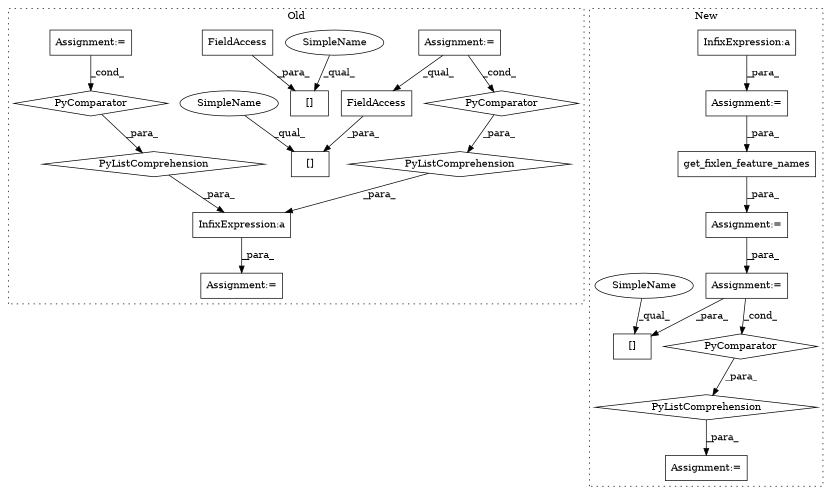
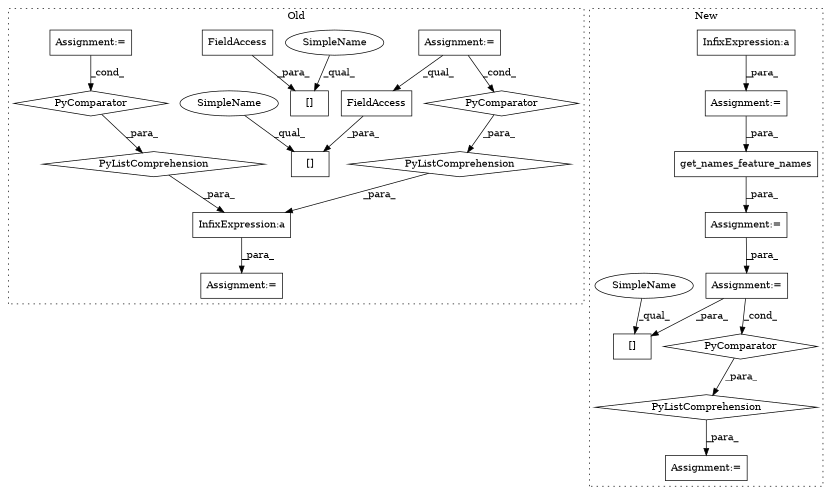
  digraph {
    node [a=7 l=1 s=1534 shape=box]
    n1 [a=109 l=144 label=PyListComprehension s=1679 shape=diamond]
    n2 [a=27 l=14 label="InfixExpression:a" s=1665]
    n3 [a=109 l=136 label=PyListComprehension shape=diamond]
    n4 [a=113 l=44 label=PyComparator s=1618 shape=diamond]
    n5 [label="Assignment:=" s=1375]
    n6 [a=113 l=40 label=PyComparator s=1775 shape=diamond]
    n7 [l=44 label="Assignment:=" s=1618]
    n8 [a=2 l="13,1" label="[]" s="1534,1556"]
    n9 [a=2 l="13,1" label="[]" s="1389,1411"]
    n10 [a=22 l=9 label=FieldAccess s=1547]
    n11 [a=22 l=9 label=FieldAccess s=1402]
    n12 [l=40 label="Assignment:=" s=1775]
    n13 [a=42 l=12 label=SimpleName shape=ellipse]
    n14 [a=42 l=12 label=SimpleName s=1389 shape=ellipse]
-   n15 [a=32 l="25,1" label=get_fixlen_feature_names s="1773,1813"]
+   n15 [a=32 l="25,1" label=get_names_feature_names s="1773,1813"]
    n16 [a=27 l=3 label="InfixExpression:a" s=1106]
    n17 [a=2 l="13,1" label="[]" s="1902,1919"]
    n18 [a=109 l=116 label=PyListComprehension s=1902 shape=diamond]
    n19 [a=113 l=32 label=PyComparator s=1978 shape=diamond]
    n20 [l=2 label="Assignment:=" s=1064]
    n21 [label="Assignment:=" s=1889]
    n22 [label="Assignment:=" s=1772]
    n23 [l=32 label="Assignment:=" s=1978]
    n24 [a=42 l=12 label=SimpleName s=1902 shape=ellipse]
    subgraph cluster_1 {
      label=Old
      style=dotted
      n1
      n2
      n3
      n4
      n5
      n6
      n7
      n8
      n9
      n10
      n11
      n12
      n13
      n14
    }
    subgraph cluster_2 {
      label=New
      style=dotted
      n15
      n16
      n17
      n18
      n19
      n20
      n21
      n22
      n23
      n24
    }
    n1 -> n2 [label=_para_]
    n2 -> n5 [label=_para_]
    n3 -> n2 [label=_para_]
    n4 -> n3 [label=_para_]
    n6 -> n1 [label=_para_]
    n7 -> n4 [label=_cond_]
    n7 -> n10 [label=_qual_]
    n10 -> n8 [label=_para_]
    n11 -> n9 [label=_para_]
    n12 -> n6 [label=_cond_]
    n13 -> n8 [label=_qual_]
    n14 -> n9 [label=_qual_]
    n15 -> n22 [label=_para_]
    n16 -> n20 [label=_para_]
    n18 -> n21 [label=_para_]
    n19 -> n18 [label=_para_]
    n20 -> n15 [label=_para_]
    n22 -> n23 [label=_para_]
    n23 -> n17 [label=_para_]
    n23 -> n19 [label=_cond_]
    n24 -> n17 [label=_qual_]
  }
